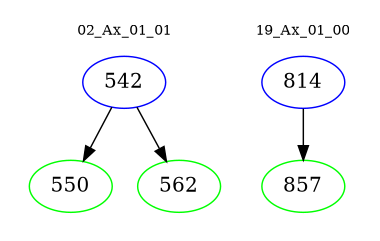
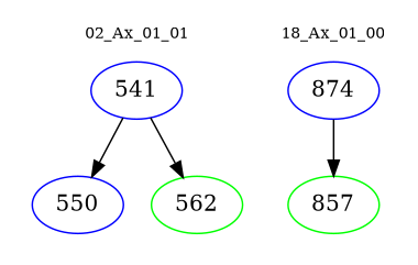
  digraph {
    node [color=green]
    edge [color=black]
-   n1 [color=blue label=542]
-   n2 [label=550]
+   n1 [color=blue label=541]
+   n2 [color=blue label=550]
    n3 [label=562]
-   n4 [color=blue label=814]
+   n4 [color=blue label=874]
    n5 [label=857]
    subgraph cluster_1 {
      color=white
      fontsize=10
      label="02_Ax_01_01"
      n1
      n2
      n3
    }
    subgraph cluster_2 {
      color=white
      fontsize=10
-     label="19_Ax_01_00"
+     label="18_Ax_01_00"
      n4
      n5
    }
    n1 -> n2
    n1 -> n3
    n4 -> n5
  }
